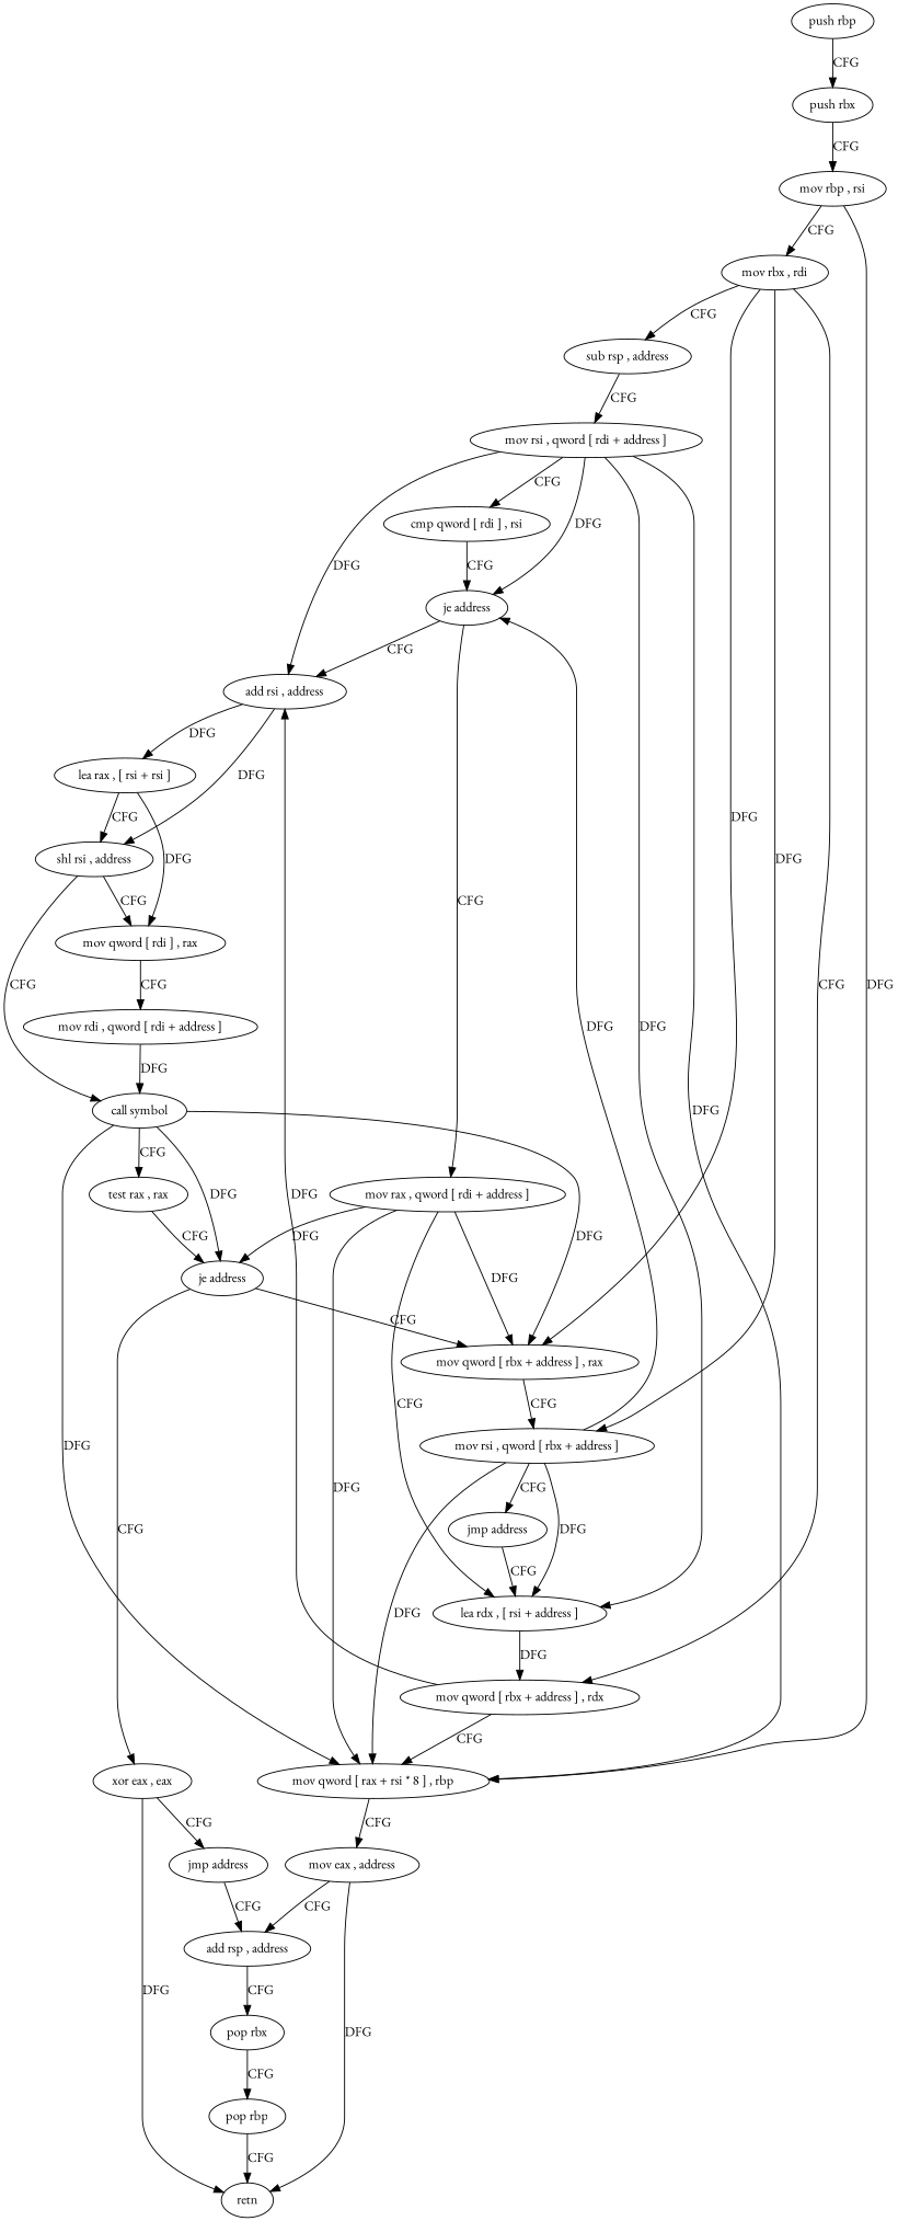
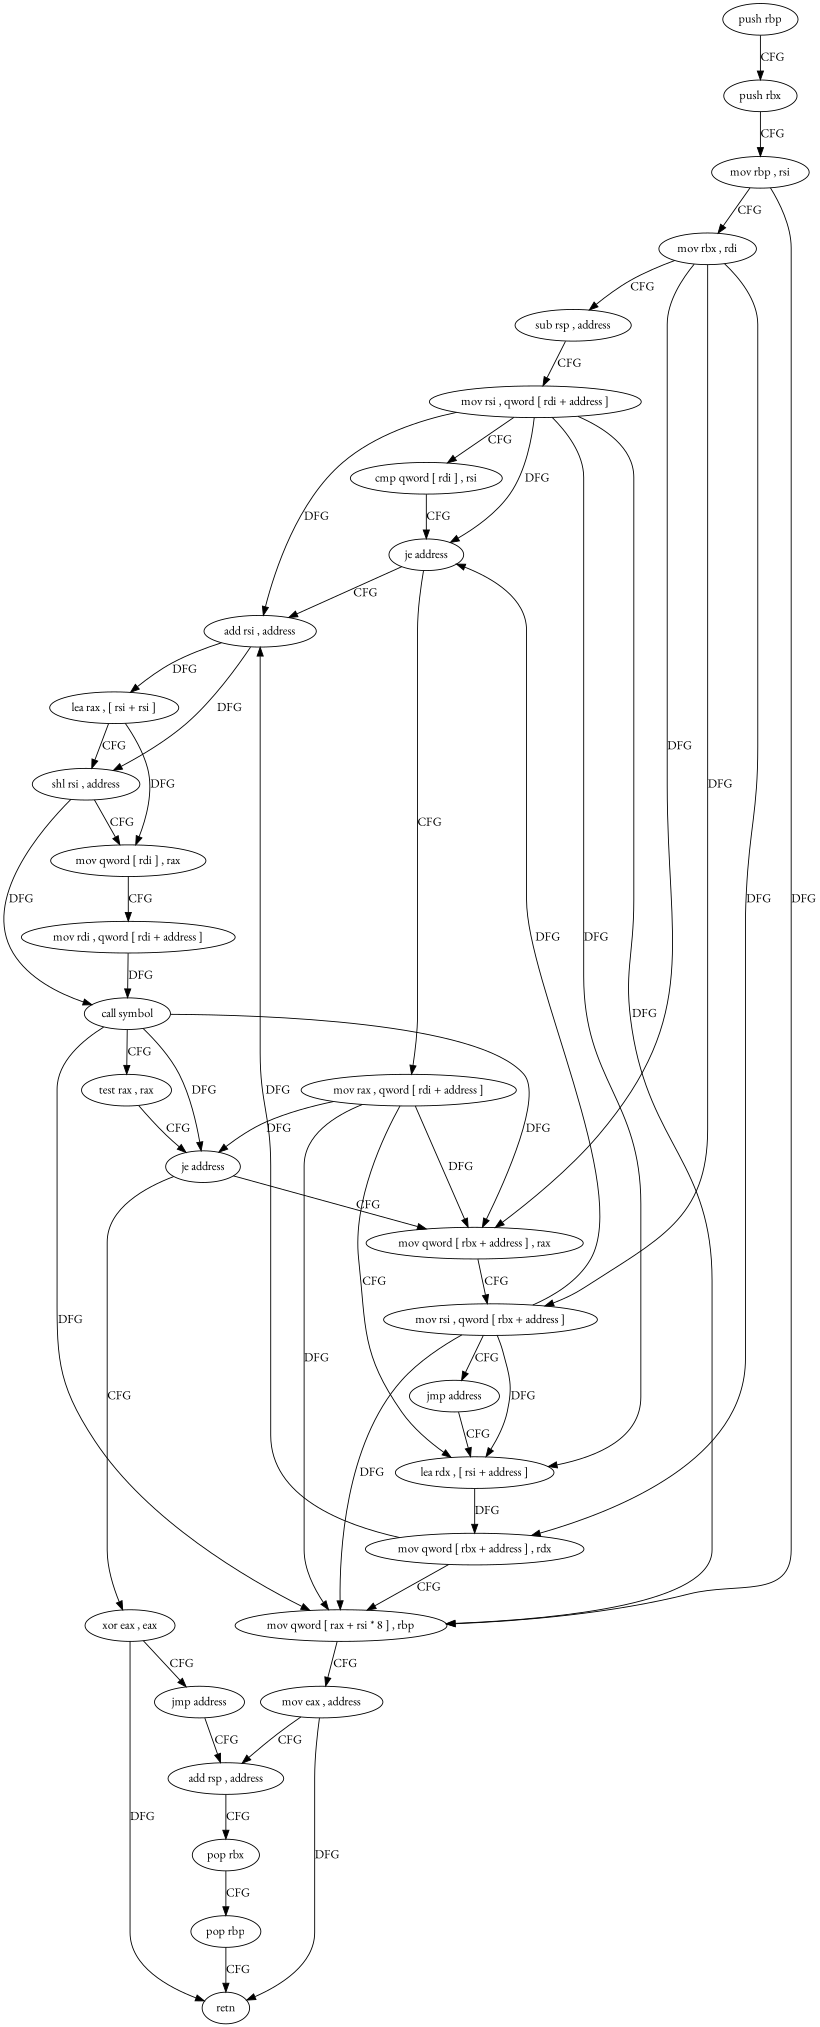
  digraph {
    fontname="EB Garamond"
    node [fontname="EB Garamond"]
    edge [fontname="EB Garamond"]
    n1 [label="push rbp"]
    n2 [label="push rbx"]
    n3 [label="mov rbp , rsi"]
    n4 [label="mov rbx , rdi"]
    n5 [label="mov qword [ rax + rsi * 8 ] , rbp"]
    n6 [label="sub rsp , address"]
    n7 [label="mov qword [ rbx + address ] , rax"]
    n8 [label="mov rsi , qword [ rbx + address ]"]
    n9 [label="mov qword [ rbx + address ] , rdx"]
    n10 [label="mov eax , address"]
    n11 [label="mov rsi , qword [ rdi + address ]"]
    n12 [label="je address"]
    n13 [label="lea rdx , [ rsi + address ]"]
    n14 [label="jmp address"]
    n15 [label="add rsi , address"]
    n16 [label="cmp qword [ rdi ] , rsi"]
    n17 [label="mov rax , qword [ rdi + address ]"]
    n18 [label="lea rax , [ rsi + rsi ]"]
    n19 [label="shl rsi , address"]
    n20 [label="je address"]
    n21 [label="mov qword [ rdi ] , rax"]
    n22 [label="call symbol"]
    n23 [label="xor eax , eax"]
    n24 [label="mov rdi , qword [ rdi + address ]"]
    n25 [label="test rax , rax"]
    n26 [label="jmp address"]
    n27 [label=retn]
    n28 [label="add rsp , address"]
    n29 [label="pop rbx"]
    n30 [label="pop rbp"]
    n1 -> n2 [label=CFG]
    n2 -> n3 [label=CFG]
    n3 -> n4 [label=CFG]
    n3 -> n5 [label=DFG]
    n4 -> n6 [label=CFG]
    n4 -> n7 [label=DFG]
    n4 -> n8 [label=DFG]
-   n4 -> n9 [label=CFG]
+   n4 -> n9 [label=DFG]
    n5 -> n10 [label=CFG]
    n6 -> n11 [label=CFG]
    n7 -> n8 [label=CFG]
    n8 -> n5 [label=DFG]
    n8 -> n12 [label=DFG]
    n8 -> n13 [label=DFG]
    n8 -> n14 [label=CFG]
    n9 -> n5 [label=CFG]
    n9 -> n15 [label=DFG]
    n10 -> n27 [label=DFG]
    n10 -> n28 [label=CFG]
    n11 -> n5 [label=DFG]
    n11 -> n12 [label=DFG]
    n11 -> n13 [label=DFG]
    n11 -> n15 [label=DFG]
    n11 -> n16 [label=CFG]
    n12 -> n15 [label=CFG]
    n12 -> n17 [label=CFG]
    n13 -> n9 [label=DFG]
    n14 -> n13 [label=CFG]
    n15 -> n18 [label=DFG]
    n15 -> n19 [label=DFG]
    n16 -> n12 [label=CFG]
    n17 -> n5 [label=DFG]
    n17 -> n7 [label=DFG]
    n17 -> n13 [label=CFG]
    n17 -> n20 [label=DFG]
    n18 -> n19 [label=CFG]
    n18 -> n21 [label=DFG]
    n19 -> n21 [label=CFG]
-   n19 -> n22 [label=CFG]
+   n19 -> n22 [label=DFG]
    n20 -> n7 [label=CFG]
    n20 -> n23 [label=CFG]
    n21 -> n24 [label=CFG]
    n22 -> n5 [label=DFG]
    n22 -> n7 [label=DFG]
    n22 -> n20 [label=DFG]
    n22 -> n25 [label=CFG]
    n23 -> n26 [label=CFG]
    n23 -> n27 [label=DFG]
    n24 -> n22 [label=DFG]
    n25 -> n20 [label=CFG]
    n26 -> n28 [label=CFG]
    n28 -> n29 [label=CFG]
    n29 -> n30 [label=CFG]
    n30 -> n27 [label=CFG]
  }
